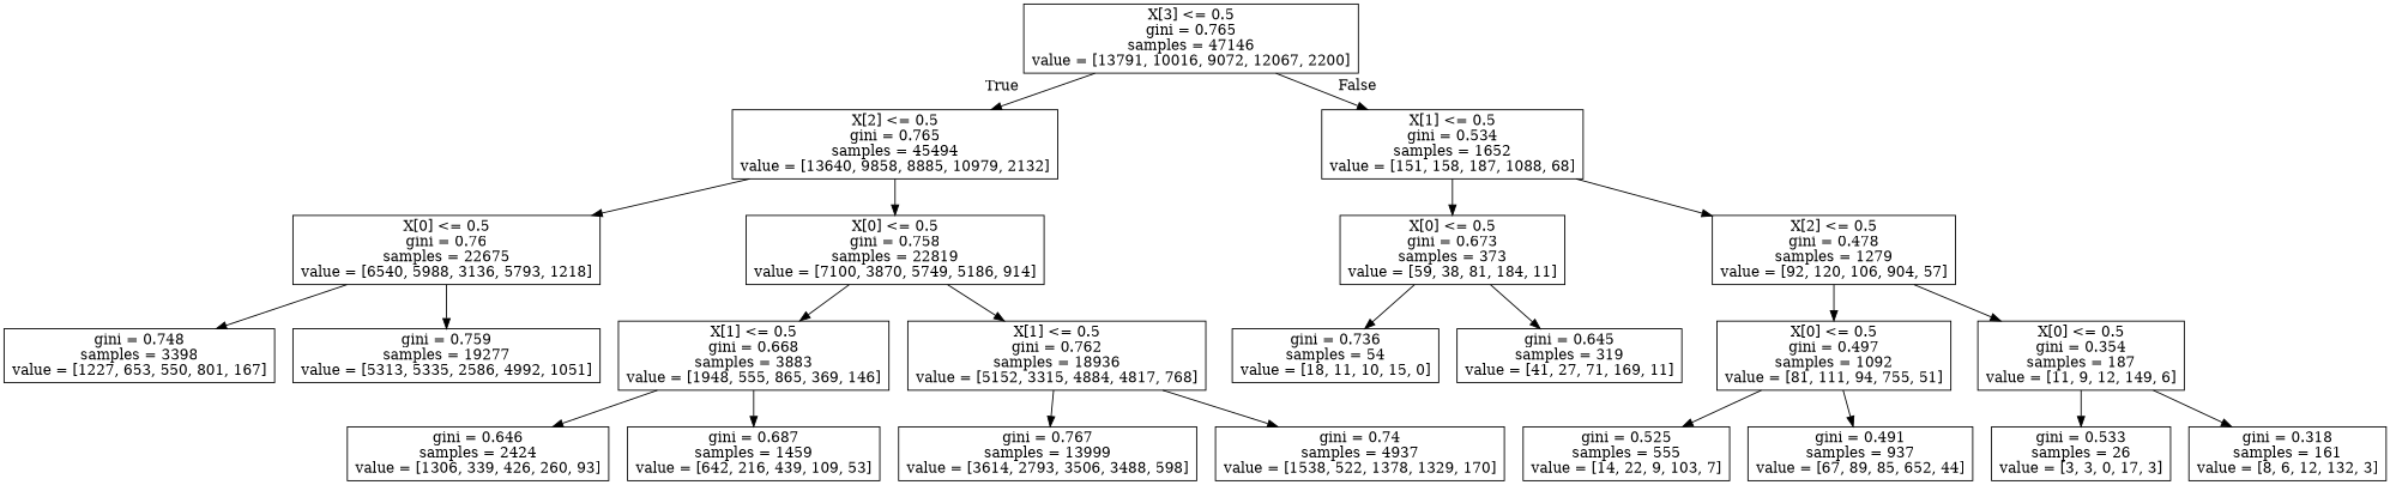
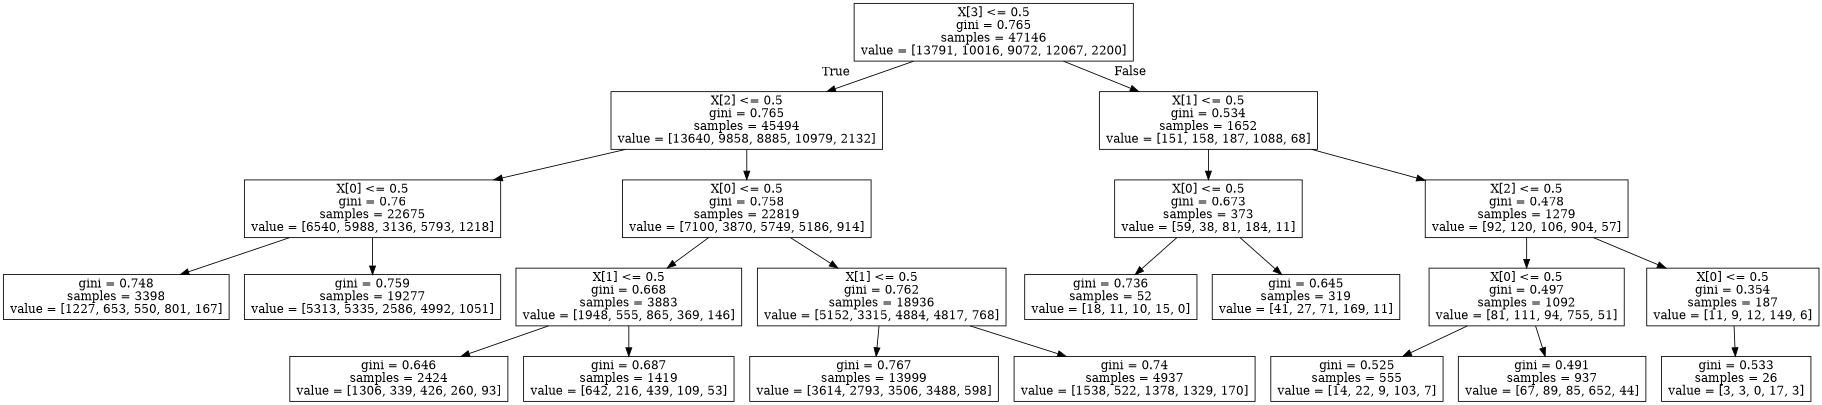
  digraph {
    node [shape=box]
    n1 [label="X[3] <= 0.5\ngini = 0.765\nsamples = 47146\nvalue = [13791, 10016, 9072, 12067, 2200]"]
    n2 [label="X[2] <= 0.5\ngini = 0.765\nsamples = 45494\nvalue = [13640, 9858, 8885, 10979, 2132]"]
    n3 [label="X[1] <= 0.5\ngini = 0.534\nsamples = 1652\nvalue = [151, 158, 187, 1088, 68]"]
    n4 [label="X[0] <= 0.5\ngini = 0.76\nsamples = 22675\nvalue = [6540, 5988, 3136, 5793, 1218]"]
    n5 [label="X[0] <= 0.5\ngini = 0.758\nsamples = 22819\nvalue = [7100, 3870, 5749, 5186, 914]"]
    n6 [label="X[0] <= 0.5\ngini = 0.673\nsamples = 373\nvalue = [59, 38, 81, 184, 11]"]
    n7 [label="X[2] <= 0.5\ngini = 0.478\nsamples = 1279\nvalue = [92, 120, 106, 904, 57]"]
    n8 [label="gini = 0.748\nsamples = 3398\nvalue = [1227, 653, 550, 801, 167]"]
    n9 [label="gini = 0.759\nsamples = 19277\nvalue = [5313, 5335, 2586, 4992, 1051]"]
    n10 [label="X[1] <= 0.5\ngini = 0.668\nsamples = 3883\nvalue = [1948, 555, 865, 369, 146]"]
    n11 [label="X[1] <= 0.5\ngini = 0.762\nsamples = 18936\nvalue = [5152, 3315, 4884, 4817, 768]"]
    n12 [label="gini = 0.646\nsamples = 2424\nvalue = [1306, 339, 426, 260, 93]"]
-   n13 [label="gini = 0.687\nsamples = 1459\nvalue = [642, 216, 439, 109, 53]"]
+   n13 [label="gini = 0.687\nsamples = 1419\nvalue = [642, 216, 439, 109, 53]"]
    n14 [label="gini = 0.767\nsamples = 13999\nvalue = [3614, 2793, 3506, 3488, 598]"]
    n15 [label="gini = 0.74\nsamples = 4937\nvalue = [1538, 522, 1378, 1329, 170]"]
-   n16 [label="gini = 0.736\nsamples = 54\nvalue = [18, 11, 10, 15, 0]"]
+   n16 [label="gini = 0.736\nsamples = 52\nvalue = [18, 11, 10, 15, 0]"]
    n17 [label="gini = 0.645\nsamples = 319\nvalue = [41, 27, 71, 169, 11]"]
    n18 [label="X[0] <= 0.5\ngini = 0.497\nsamples = 1092\nvalue = [81, 111, 94, 755, 51]"]
    n19 [label="X[0] <= 0.5\ngini = 0.354\nsamples = 187\nvalue = [11, 9, 12, 149, 6]"]
    n20 [label="gini = 0.525\nsamples = 555\nvalue = [14, 22, 9, 103, 7]"]
    n21 [label="gini = 0.491\nsamples = 937\nvalue = [67, 89, 85, 652, 44]"]
    n22 [label="gini = 0.533\nsamples = 26\nvalue = [3, 3, 0, 17, 3]"]
-   n23 [label="gini = 0.318\nsamples = 161\nvalue = [8, 6, 12, 132, 3]"]
    n1 -> n2 [headlabel=True labelangle=45 labeldistance=2.5]
    n1 -> n3 [headlabel=False labelangle=-45 labeldistance=2.5]
    n2 -> n4
    n2 -> n5
    n3 -> n6
    n3 -> n7
    n4 -> n8
    n4 -> n9
    n5 -> n10
    n5 -> n11
    n6 -> n16
    n6 -> n17
    n7 -> n18
    n7 -> n19
    n10 -> n12
    n10 -> n13
    n11 -> n14
    n11 -> n15
    n18 -> n20
    n18 -> n21
    n19 -> n22
-   n19 -> n23
  }
